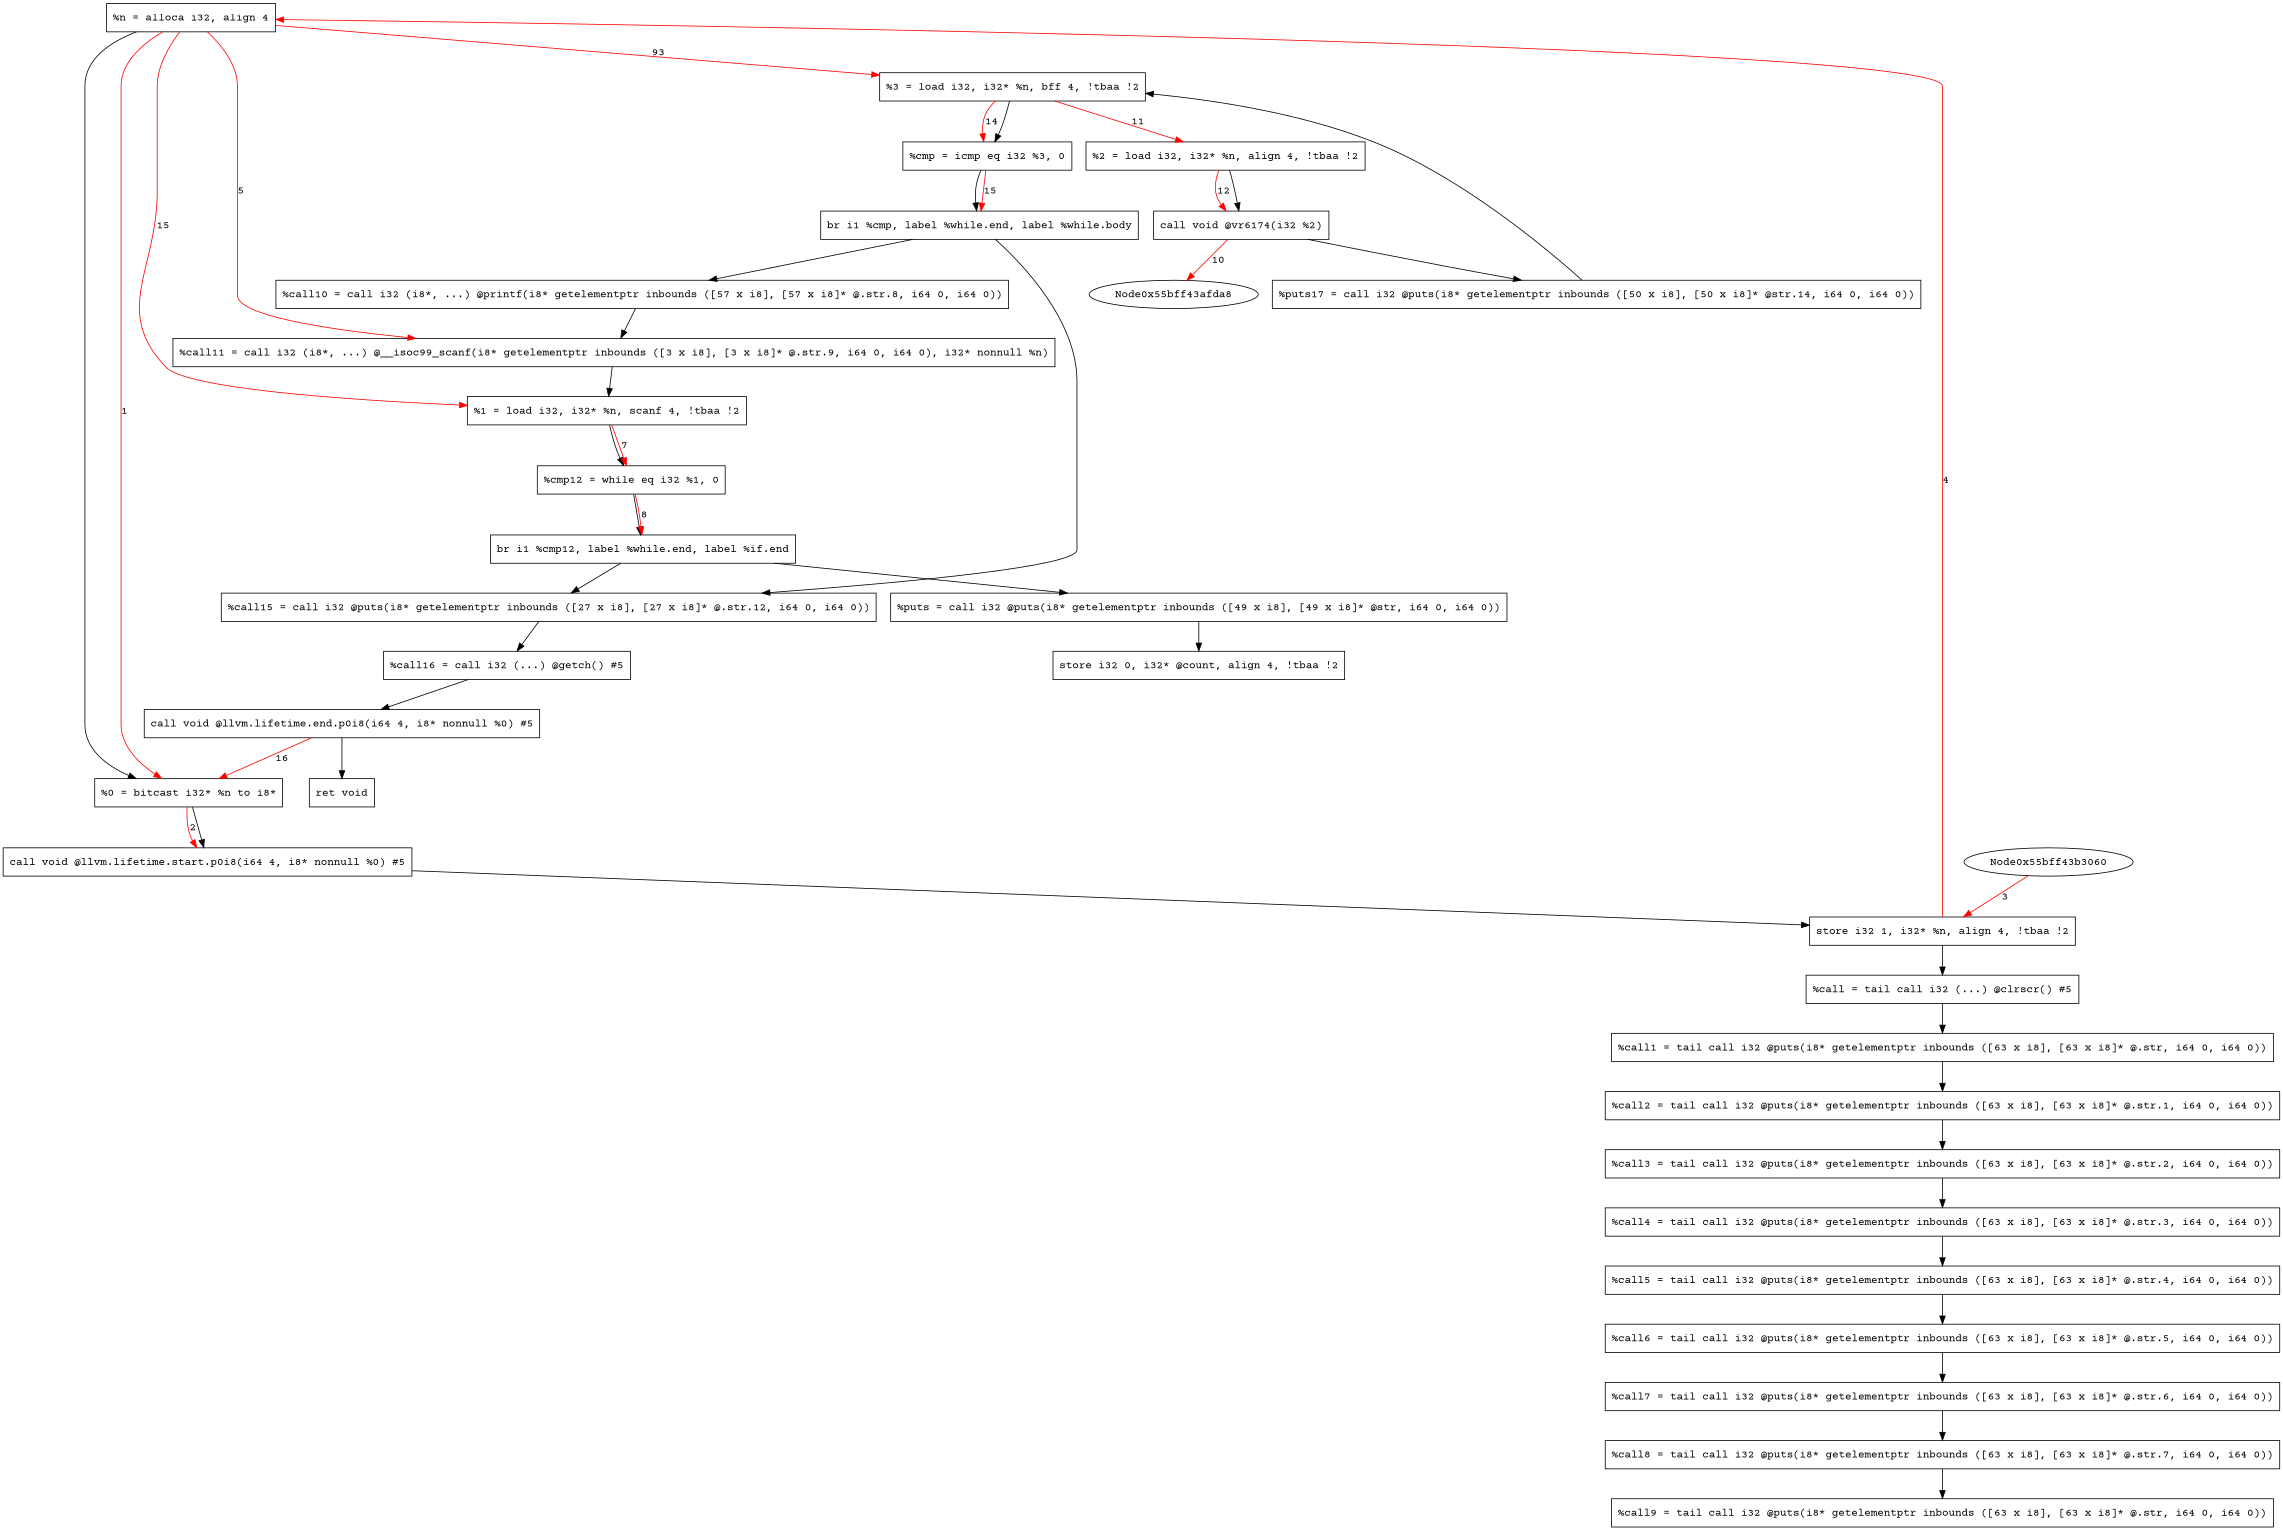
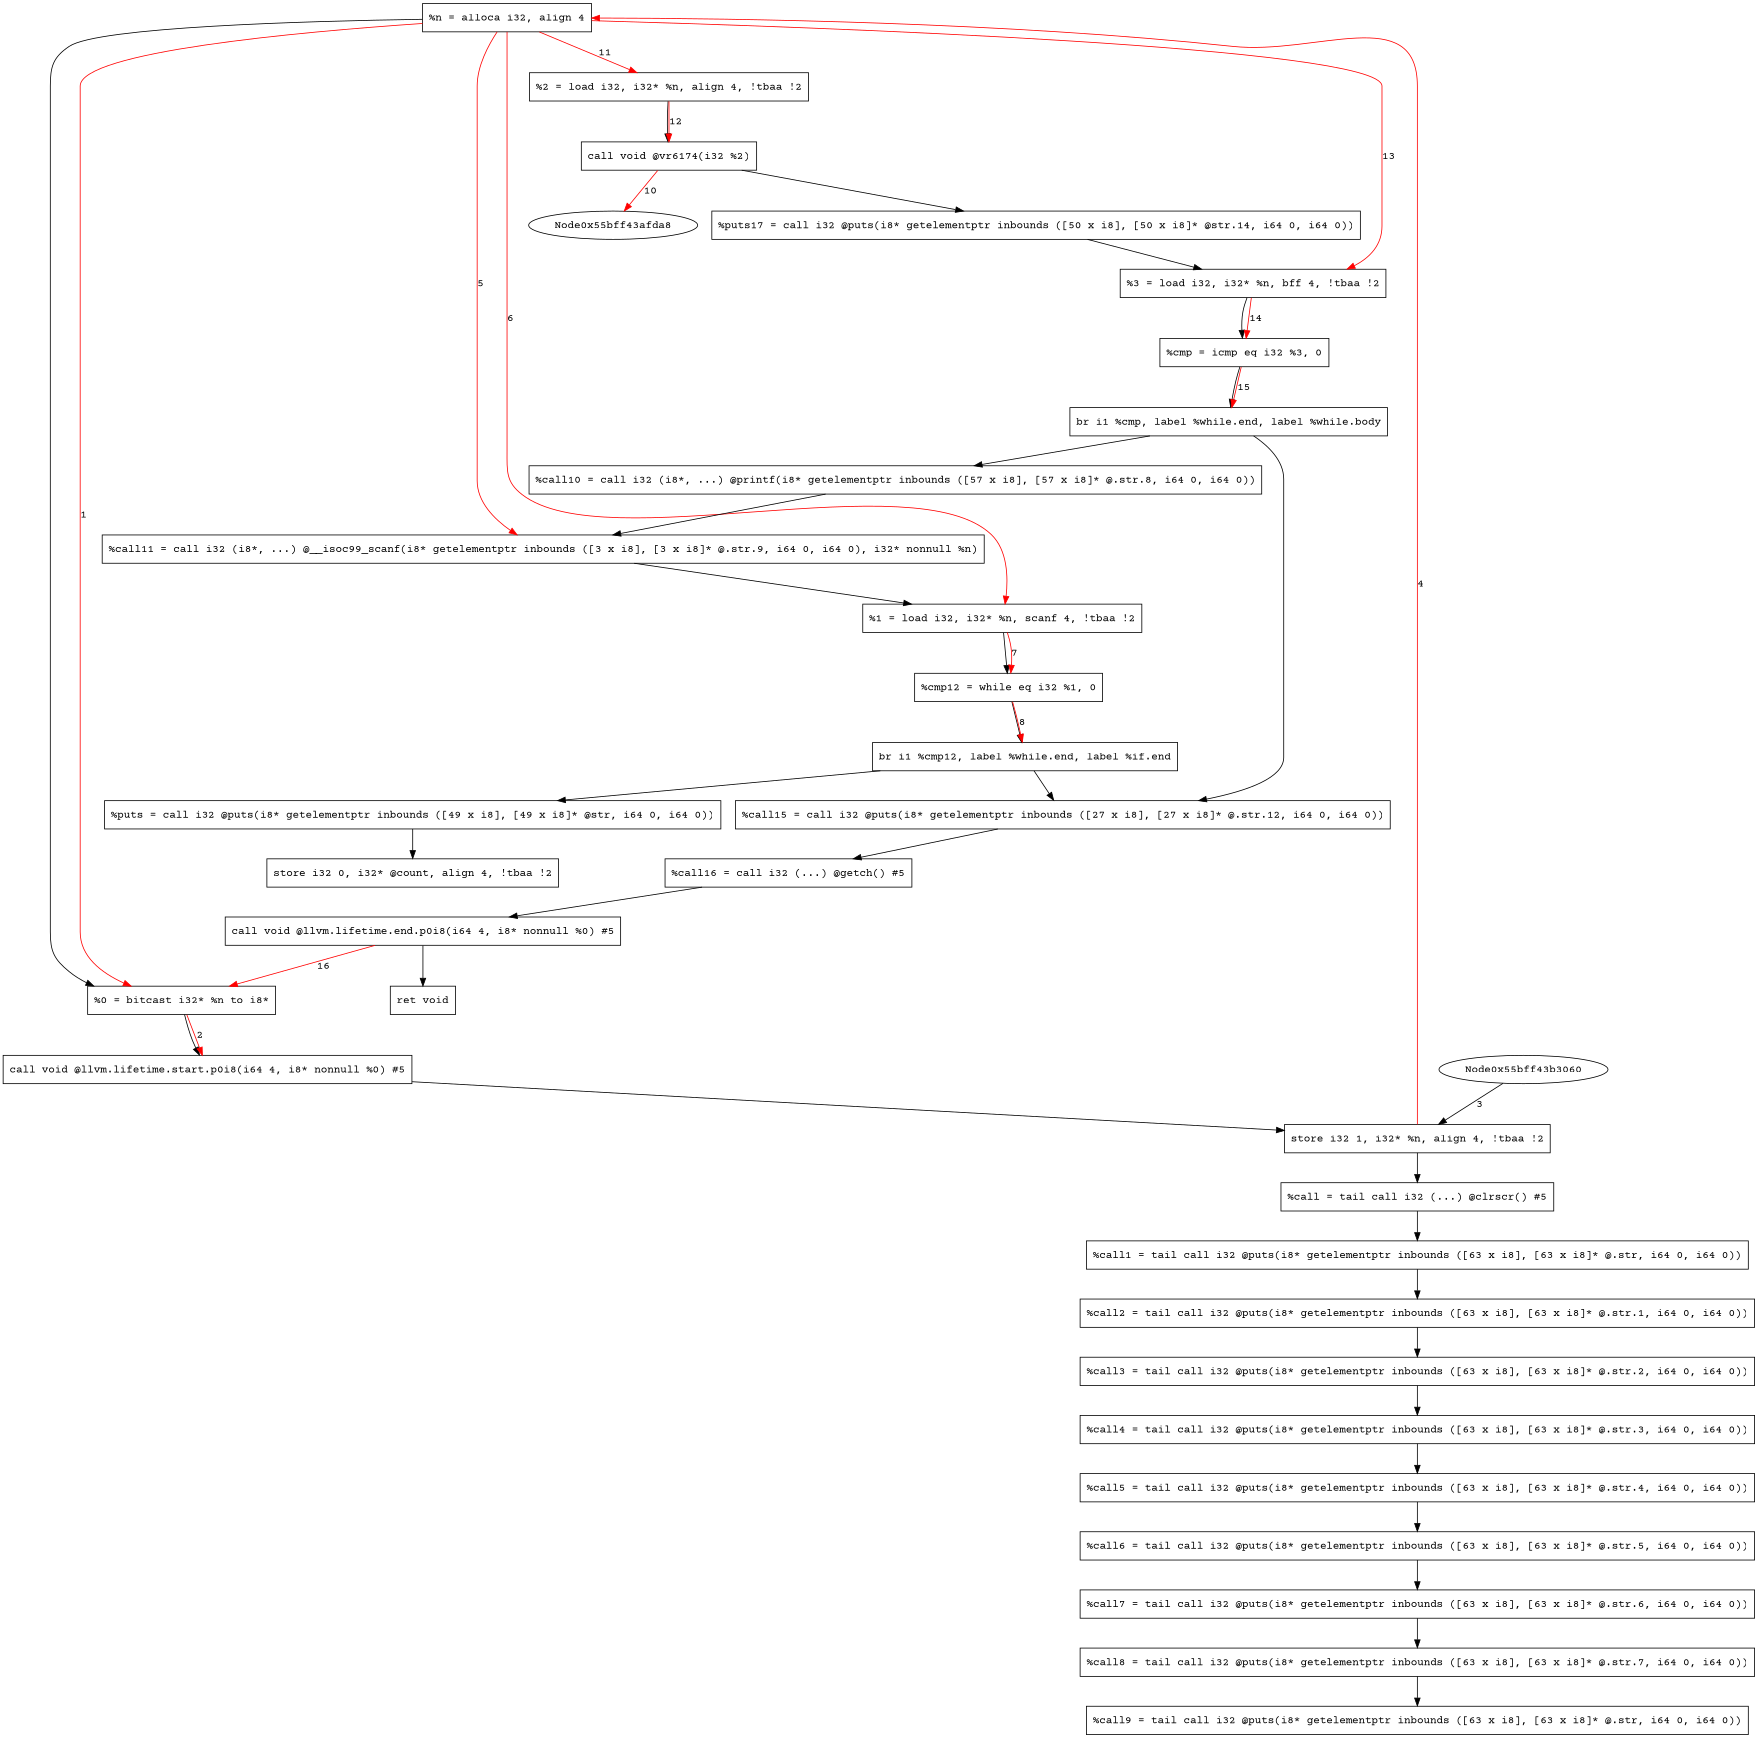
  digraph {
    fontname="Courier Prime"
    node [fontname="Courier Prime" shape=record]
    edge [fontname="Courier Prime"]
    n1 [label="  %n = alloca i32, align 4"]
    n2 [label="  %0 = bitcast i32* %n to i8*"]
    n3 [label="  %call11 = call i32 (i8*, ...) @__isoc99_scanf(i8* getelementptr inbounds ([3 x i8], [3 x i8]* @.str.9, i64 0, i64 0), i32* nonnull %n)"]
    n4 [label="%1 = load i32, i32* %n, scanf 4, !tbaa !2"]
    n5 [label="  %2 = load i32, i32* %n, align 4, !tbaa !2"]
    n6 [label="%3 = load i32, i32* %n, bff 4, !tbaa !2"]
    n7 [label="  call void @llvm.lifetime.start.p0i8(i64 4, i8* nonnull %0) #5"]
    n8 [label="%cmp12 = while eq i32 %1, 0"]
    n9 [label="  call void @vr6174(i32 %2)"]
    n10 [label="  %cmp = icmp eq i32 %3, 0"]
    n11 [label="  store i32 1, i32* %n, align 4, !tbaa !2"]
    n12 [label="  call void @llvm.lifetime.end.p0i8(i64 4, i8* nonnull %0) #5"]
    n13 [label="  ret void"]
    n14 [label="  %call = tail call i32 (...) @clrscr() #5"]
    n15 [label="  %call1 = tail call i32 @puts(i8* getelementptr inbounds ([63 x i8], [63 x i8]* @.str, i64 0, i64 0))"]
    n16 [label="  %call2 = tail call i32 @puts(i8* getelementptr inbounds ([63 x i8], [63 x i8]* @.str.1, i64 0, i64 0))"]
    n17 [label="  %call3 = tail call i32 @puts(i8* getelementptr inbounds ([63 x i8], [63 x i8]* @.str.2, i64 0, i64 0))"]
    n18 [label="  %call4 = tail call i32 @puts(i8* getelementptr inbounds ([63 x i8], [63 x i8]* @.str.3, i64 0, i64 0))"]
    n19 [label="  %call5 = tail call i32 @puts(i8* getelementptr inbounds ([63 x i8], [63 x i8]* @.str.4, i64 0, i64 0))"]
    n20 [label="  %call6 = tail call i32 @puts(i8* getelementptr inbounds ([63 x i8], [63 x i8]* @.str.5, i64 0, i64 0))"]
    n21 [label="  %call7 = tail call i32 @puts(i8* getelementptr inbounds ([63 x i8], [63 x i8]* @.str.6, i64 0, i64 0))"]
    n22 [label="  %call8 = tail call i32 @puts(i8* getelementptr inbounds ([63 x i8], [63 x i8]* @.str.7, i64 0, i64 0))"]
    n23 [label="  %call9 = tail call i32 @puts(i8* getelementptr inbounds ([63 x i8], [63 x i8]* @.str, i64 0, i64 0))"]
    n24 [label="  %call10 = call i32 (i8*, ...) @printf(i8* getelementptr inbounds ([57 x i8], [57 x i8]* @.str.8, i64 0, i64 0))"]
    n25 [label="  br i1 %cmp12, label %while.end, label %if.end"]
    n26 [label="  %puts = call i32 @puts(i8* getelementptr inbounds ([49 x i8], [49 x i8]* @str, i64 0, i64 0))"]
    n27 [label="  %call15 = call i32 @puts(i8* getelementptr inbounds ([27 x i8], [27 x i8]* @.str.12, i64 0, i64 0))"]
    n28 [label="  store i32 0, i32* @count, align 4, !tbaa !2"]
    n29 [label="  %call16 = call i32 (...) @getch() #5"]
    Node0x55bff43afda8 [shape=""]
    n31 [label="  %puts17 = call i32 @puts(i8* getelementptr inbounds ([50 x i8], [50 x i8]* @str.14, i64 0, i64 0))"]
    n32 [label="  br i1 %cmp, label %while.end, label %while.body"]
    Node0x55bff43b3060 [shape=""]
    n1 -> n2
    n1 -> n2 [color=red label=1]
    n1 -> n3 [color=red label=5]
-   n1 -> n4 [color=red label=15]
-   n6 -> n5 [color=red label=11]
-   n1 -> n6 [color=red label=93]
+   n1 -> n4 [color=red label=6]
+   n1 -> n5 [color=red label=11]
+   n1 -> n6 [color=red label=13]
    n2 -> n7
    n2 -> n7 [color=red label=2]
    n3 -> n4
    n4 -> n8
    n4 -> n8 [color=red label=7]
    n5 -> n9
    n5 -> n9 [color=red label=12]
    n6 -> n10
    n6 -> n10 [color=red label=14]
    n7 -> n11
    n8 -> n25
    n8 -> n25 [color=red label=8]
    n9 -> Node0x55bff43afda8 [color=red label=10]
    n9 -> n31
    n10 -> n32
    n10 -> n32 [color=red label=15]
    n11 -> n1 [color=red label=4]
    n11 -> n14
    n12 -> n2 [color=red label=16]
    n12 -> n13
    n14 -> n15
    n15 -> n16
    n16 -> n17
    n17 -> n18
    n18 -> n19
    n19 -> n20
    n20 -> n21
    n21 -> n22
    n22 -> n23
    n24 -> n3
    n25 -> n26
    n25 -> n27
    n26 -> n28
    n27 -> n29
    n29 -> n12
    n31 -> n6
    n32 -> n24
    n32 -> n27
-   Node0x55bff43b3060 -> n11 [color=red label=3]
+   Node0x55bff43b3060 -> n11 [color=black label=3]
  }
